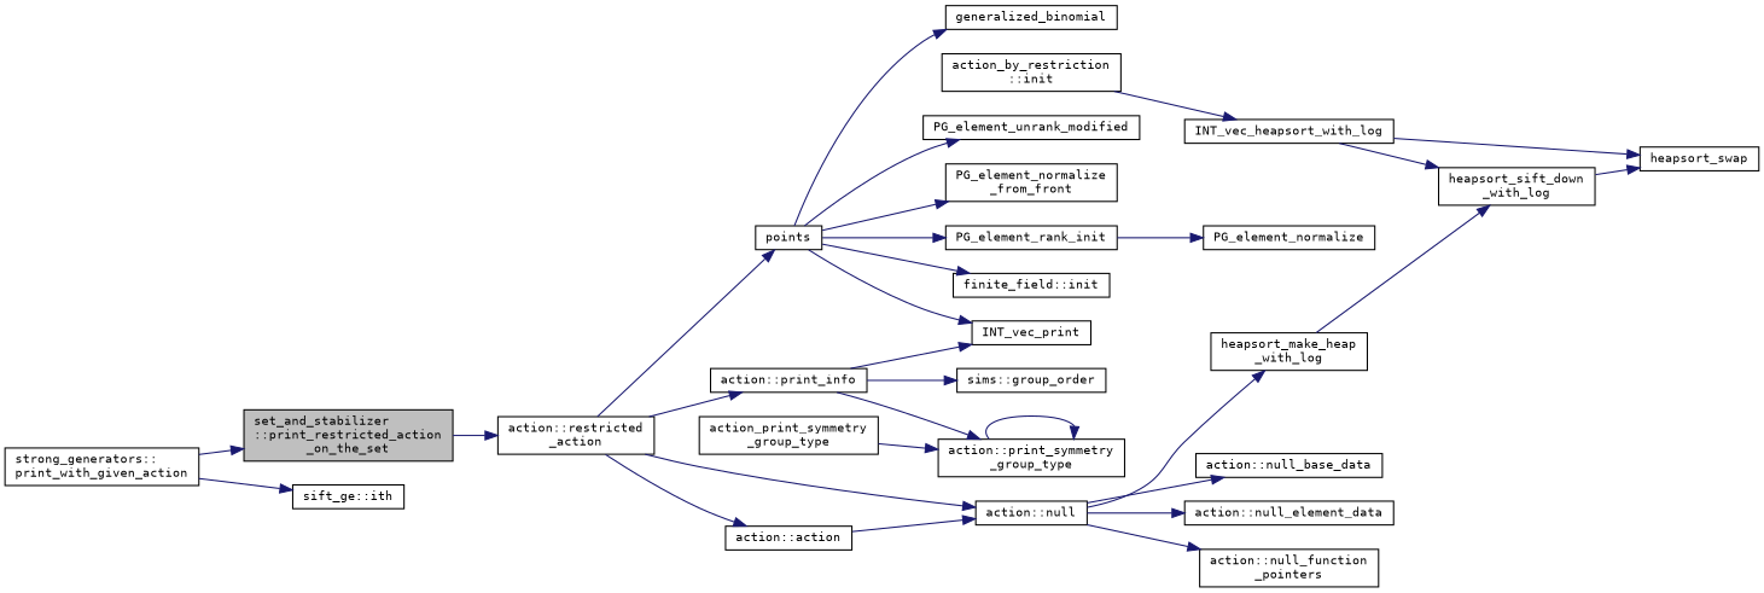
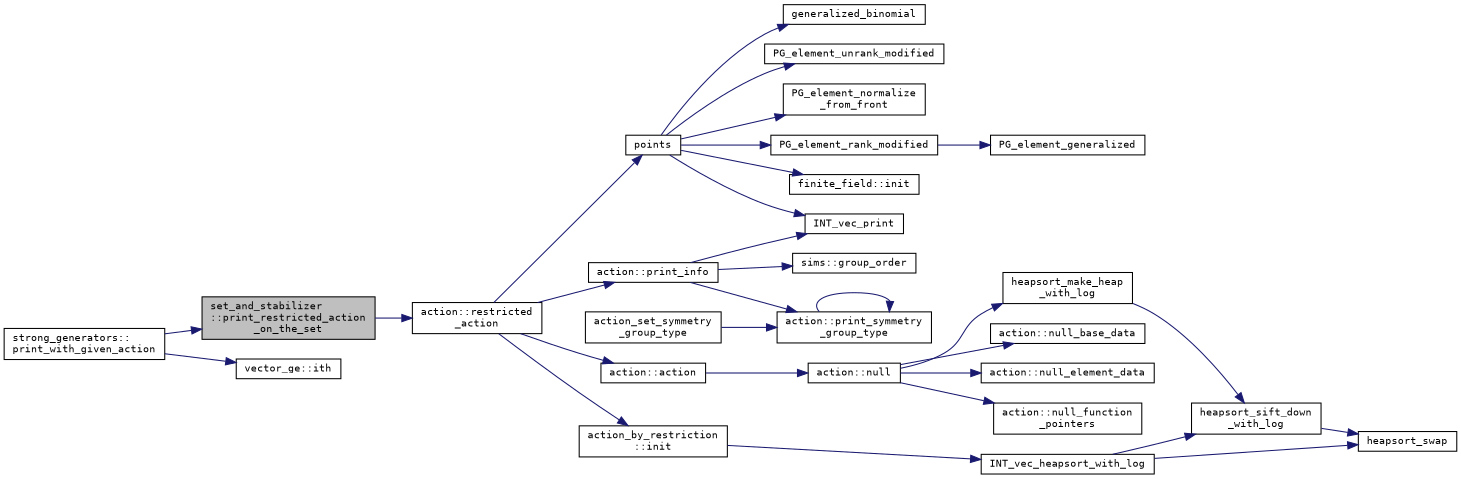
  digraph {
    fontname="DejaVu Sans Mono"
    rankdir=LR
    node [color=black fillcolor=white fontname="DejaVu Sans Mono" fontsize=10 shape=record style=filled]
    edge [color=midnightblue fontname="DejaVu Sans Mono" fontsize=10 labelfontname=Helvetica labelfontsize=10 style=solid]
    n1 [fillcolor=grey75 fontcolor=black height=0.2 label="set_and_stabilizer\l::print_restricted_action\l_on_the_set" width=0.4]
    n2 [height=0.2 label="action::restricted\l_action" width=0.4]
    n3 [height=0.2 label="action::print_info" width=0.4]
    n4 [height=0.2 label="action::action" width=0.4]
    n5 [height=0.2 label="action_by_restriction\l::init" width=0.4]
    n6 [height=0.2 label=points width=0.4]
    n7 [height=0.2 label="strong_generators::\lprint_with_given_action" width=0.4]
-   n8 [height=0.2 label="sift_ge::ith" width=0.4]
+   n8 [height=0.2 label="vector_ge::ith" width=0.4]
    n9 [height=0.2 label="action::print_symmetry\l_group_type" width=0.4]
    n10 [height=0.2 label=INT_vec_print width=0.4]
    n11 [height=0.2 label="sims::group_order" width=0.4]
    n12 [height=0.2 label="action::null" width=0.4]
    n13 [height=0.2 label=INT_vec_heapsort_with_log width=0.4]
    n14 [height=0.2 label="finite_field::init" width=0.4]
    n15 [height=0.2 label=generalized_binomial width=0.4]
    n16 [height=0.2 label=PG_element_unrank_modified width=0.4]
    n17 [height=0.2 label="PG_element_normalize\l_from_front" width=0.4]
-   n18 [height=0.2 label=PG_element_rank_init width=0.4]
-   n19 [height=0.2 label="action_print_symmetry\l_group_type" width=0.4]
+   n18 [height=0.2 label=PG_element_rank_modified width=0.4]
+   n19 [height=0.2 label="action_set_symmetry\l_group_type" width=0.4]
    n20 [height=0.2 label="action::null_base_data" width=0.4]
    n21 [height=0.2 label="action::null_element_data" width=0.4]
    n22 [height=0.2 label="action::null_function\l_pointers" width=0.4]
    n23 [height=0.2 label="heapsort_make_heap\l_with_log" width=0.4]
    n24 [height=0.2 label="heapsort_sift_down\l_with_log" width=0.4]
    n25 [height=0.2 label=heapsort_swap width=0.4]
-   n26 [height=0.2 label=PG_element_normalize width=0.4]
+   n26 [height=0.2 label=PG_element_generalized width=0.4]
    n1 -> n2
    n2 -> n3
    n2 -> n4
-   n2 -> n12
+   n2 -> n5
    n2 -> n6
    n3 -> n9
    n3 -> n10
    n3 -> n11
    n4 -> n12
    n5 -> n13
    n6 -> n10
    n6 -> n14
    n6 -> n15
    n6 -> n16
    n6 -> n17
    n6 -> n18
    n7 -> n1
    n7 -> n8
    n9 -> n9
    n12 -> n20
    n12 -> n21
    n12 -> n22
    n12 -> n23
    n13 -> n24
    n13 -> n25
    n18 -> n26
    n19 -> n9
    n23 -> n24
    n24 -> n25
  }
